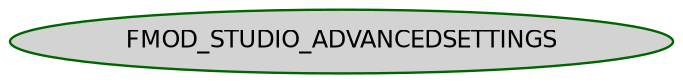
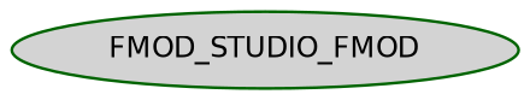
  digraph {
    rankdir=LR
-   n1 [color=darkgreen fillcolor=lightgrey fontname=Helvetica fontsize=10 height=0.2 label=FMOD_STUDIO_ADVANCEDSETTINGS shape=ellipse style=filled width=0.4]
+   n1 [color=darkgreen fillcolor=lightgrey fontname=Helvetica fontsize=10 height=0.2 label=FMOD_STUDIO_FMOD shape=ellipse style=filled width=0.4]
  }
